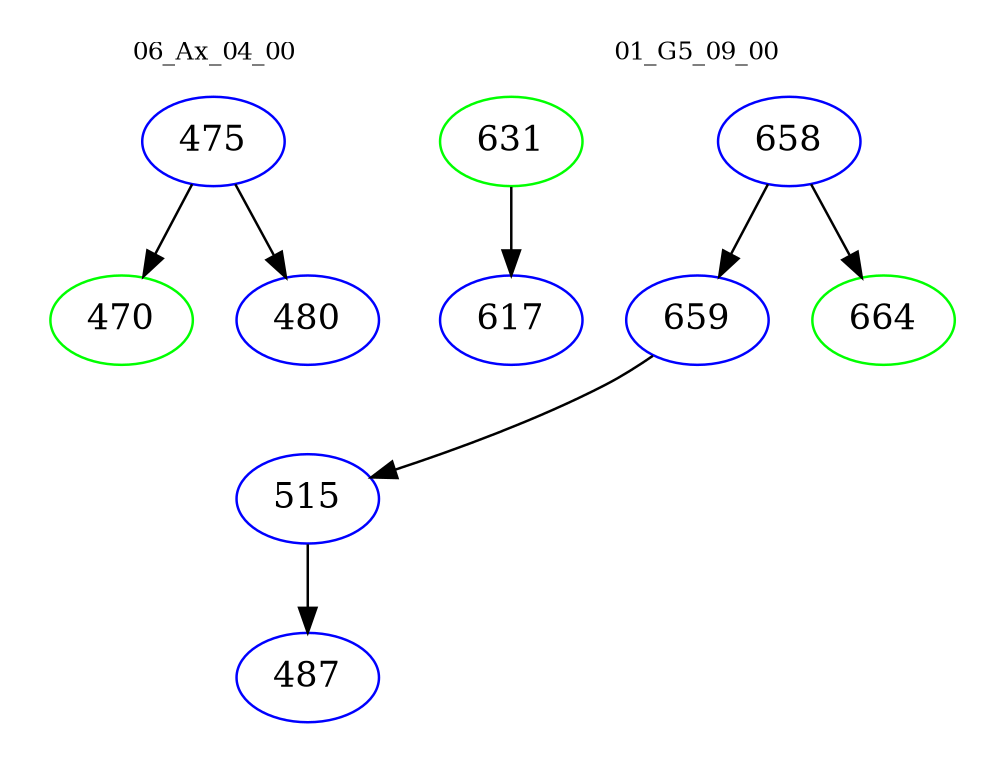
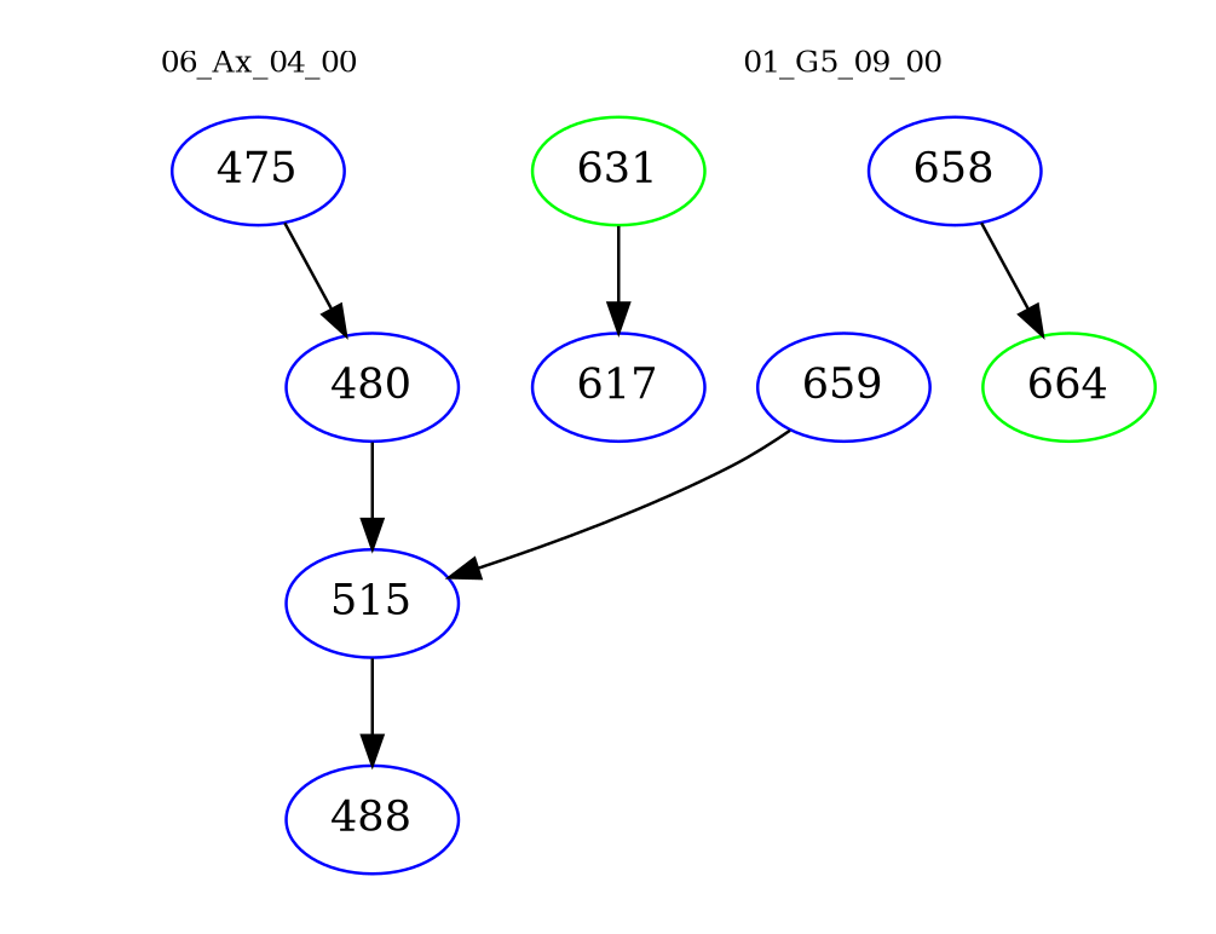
  digraph {
    node [color=blue]
    edge [color=black]
    n1 [label=475]
-   n2 [color=green label=470]
    n3 [label=480]
    n4 [label=515]
-   n5 [label=487]
+   n5 [label=488]
    n6 [label=658]
    n7 [label=659]
    n8 [color=green label=664]
    n9 [color=green label=631]
    n10 [label=617]
    subgraph cluster_1 {
      color=white
      fontsize=10
      label="06_Ax_04_00"
      n1
-     n2
      n3
      n4
      n5
    }
    subgraph cluster_2 {
      color=white
      fontsize=10
      label="01_G5_09_00"
      n6
      n7
      n8
      n9
      n10
    }
-   n1 -> n2
    n1 -> n3
+   n3 -> n4
    n4 -> n5
-   n6 -> n7
    n6 -> n8
    n7 -> n4
    n9 -> n10
  }
